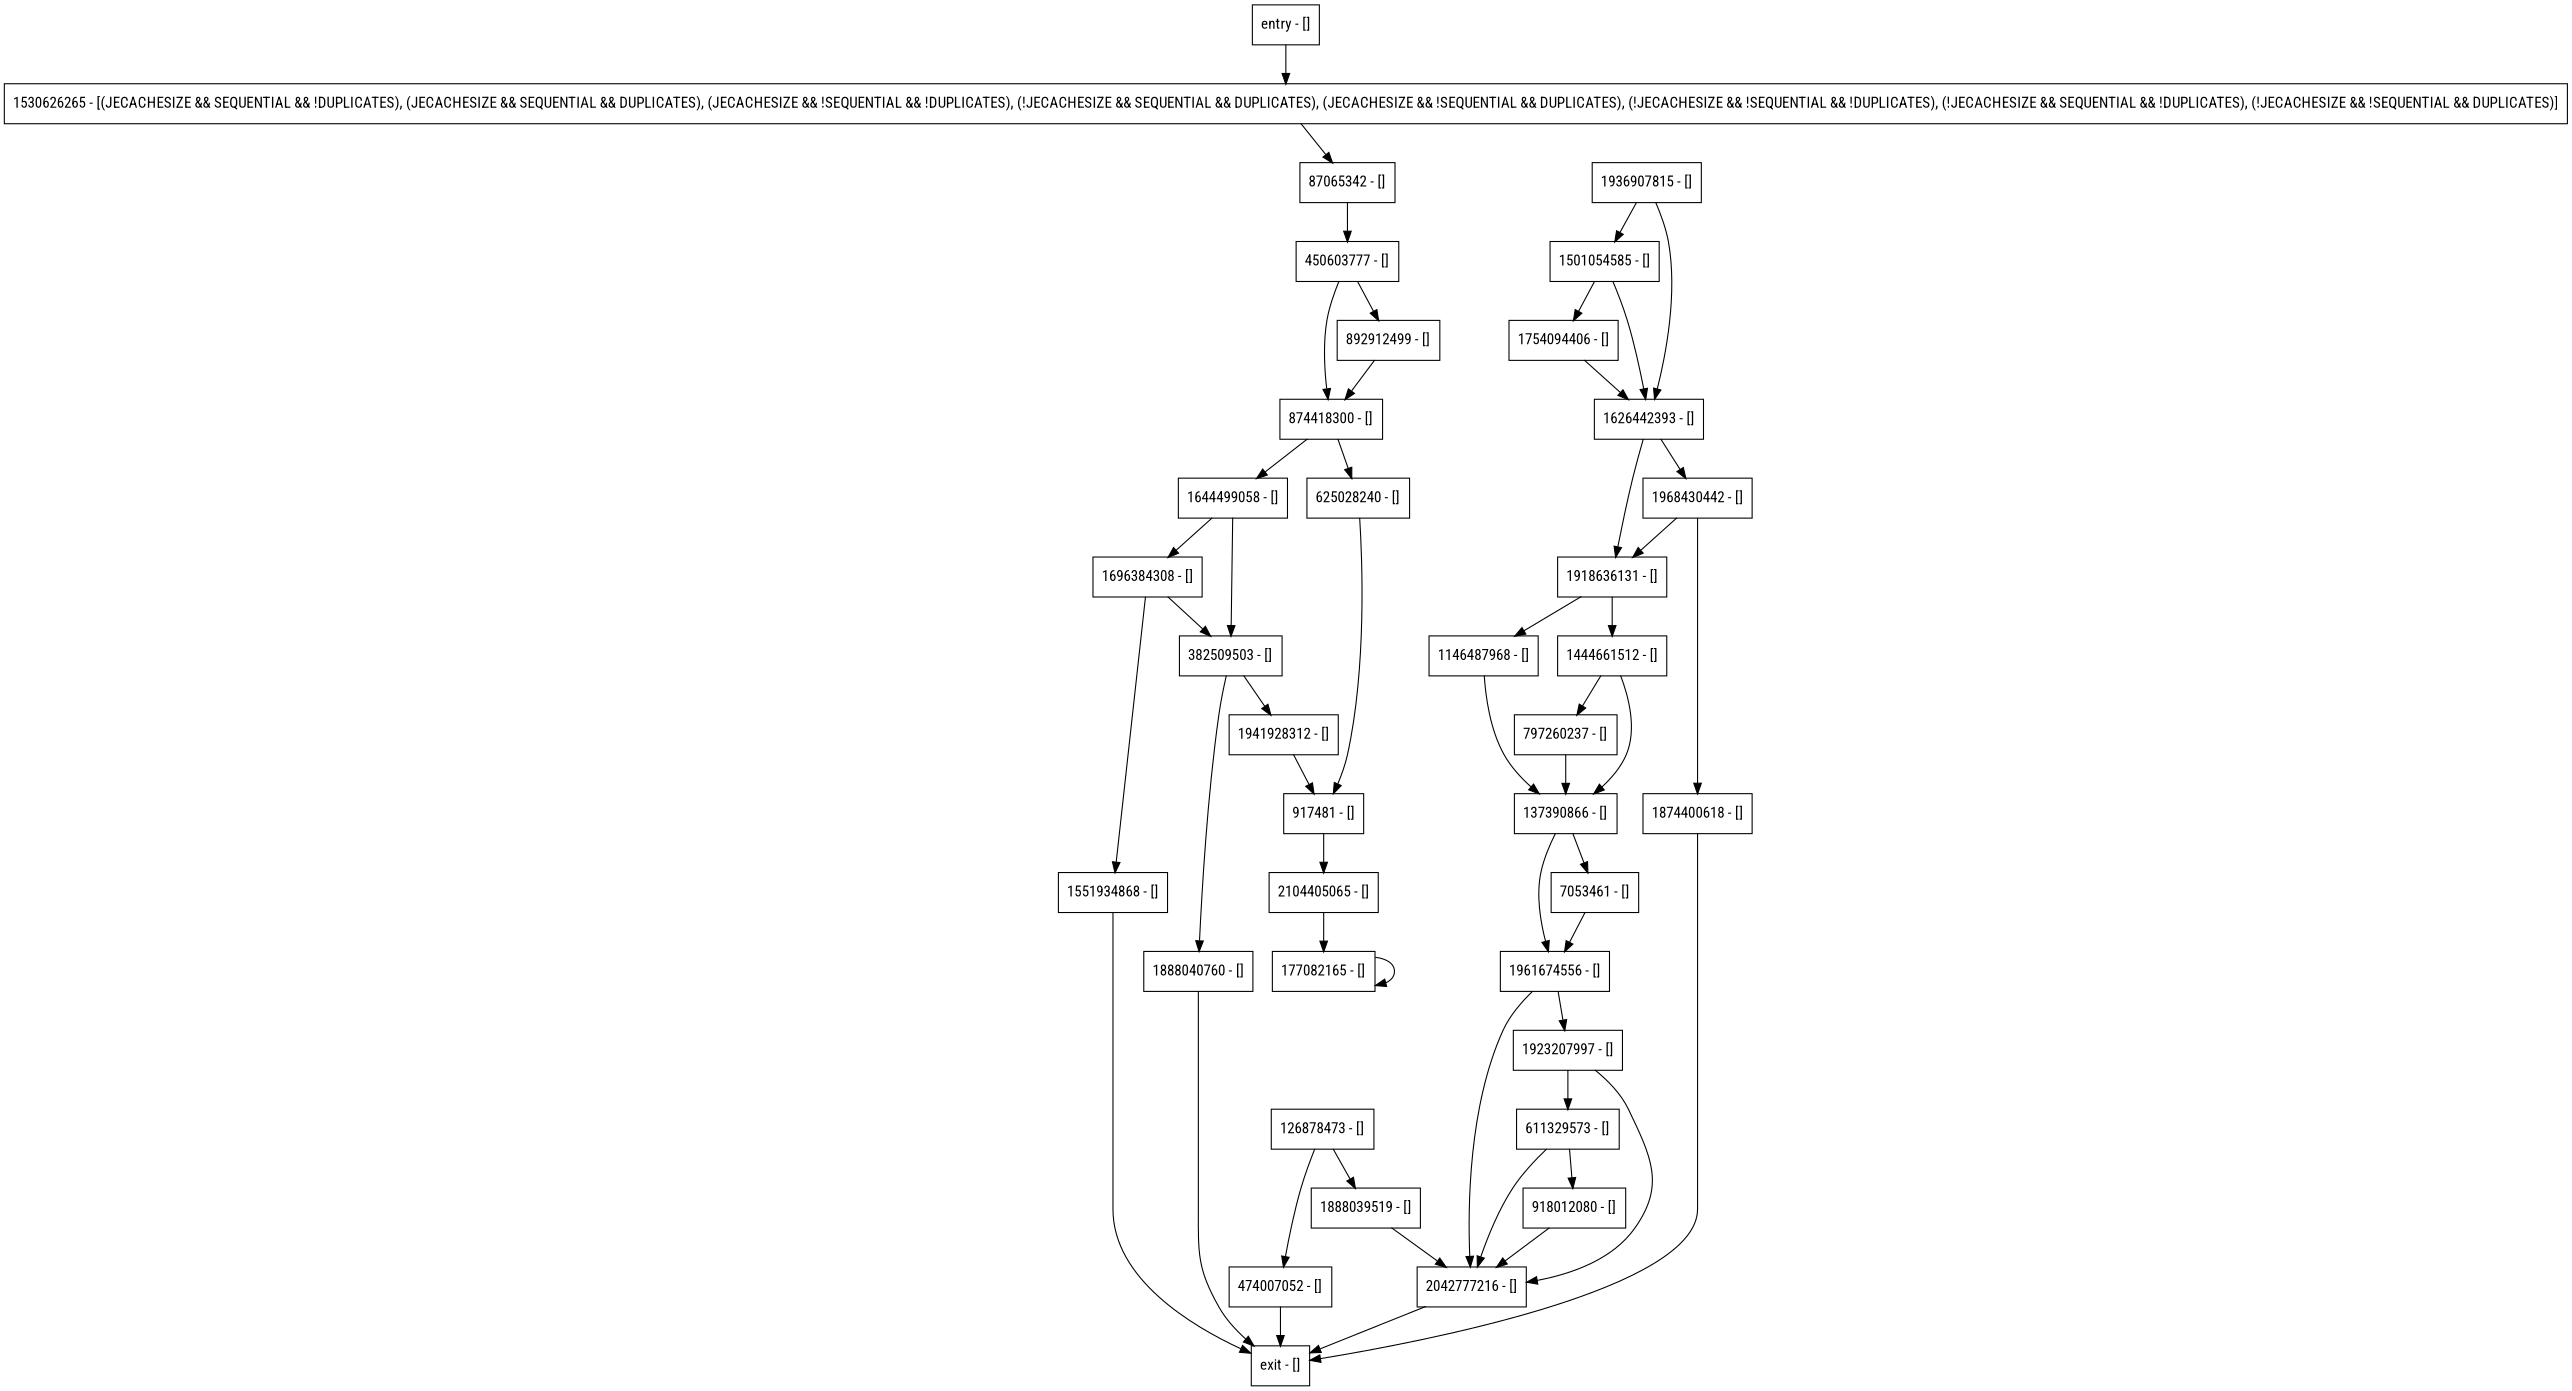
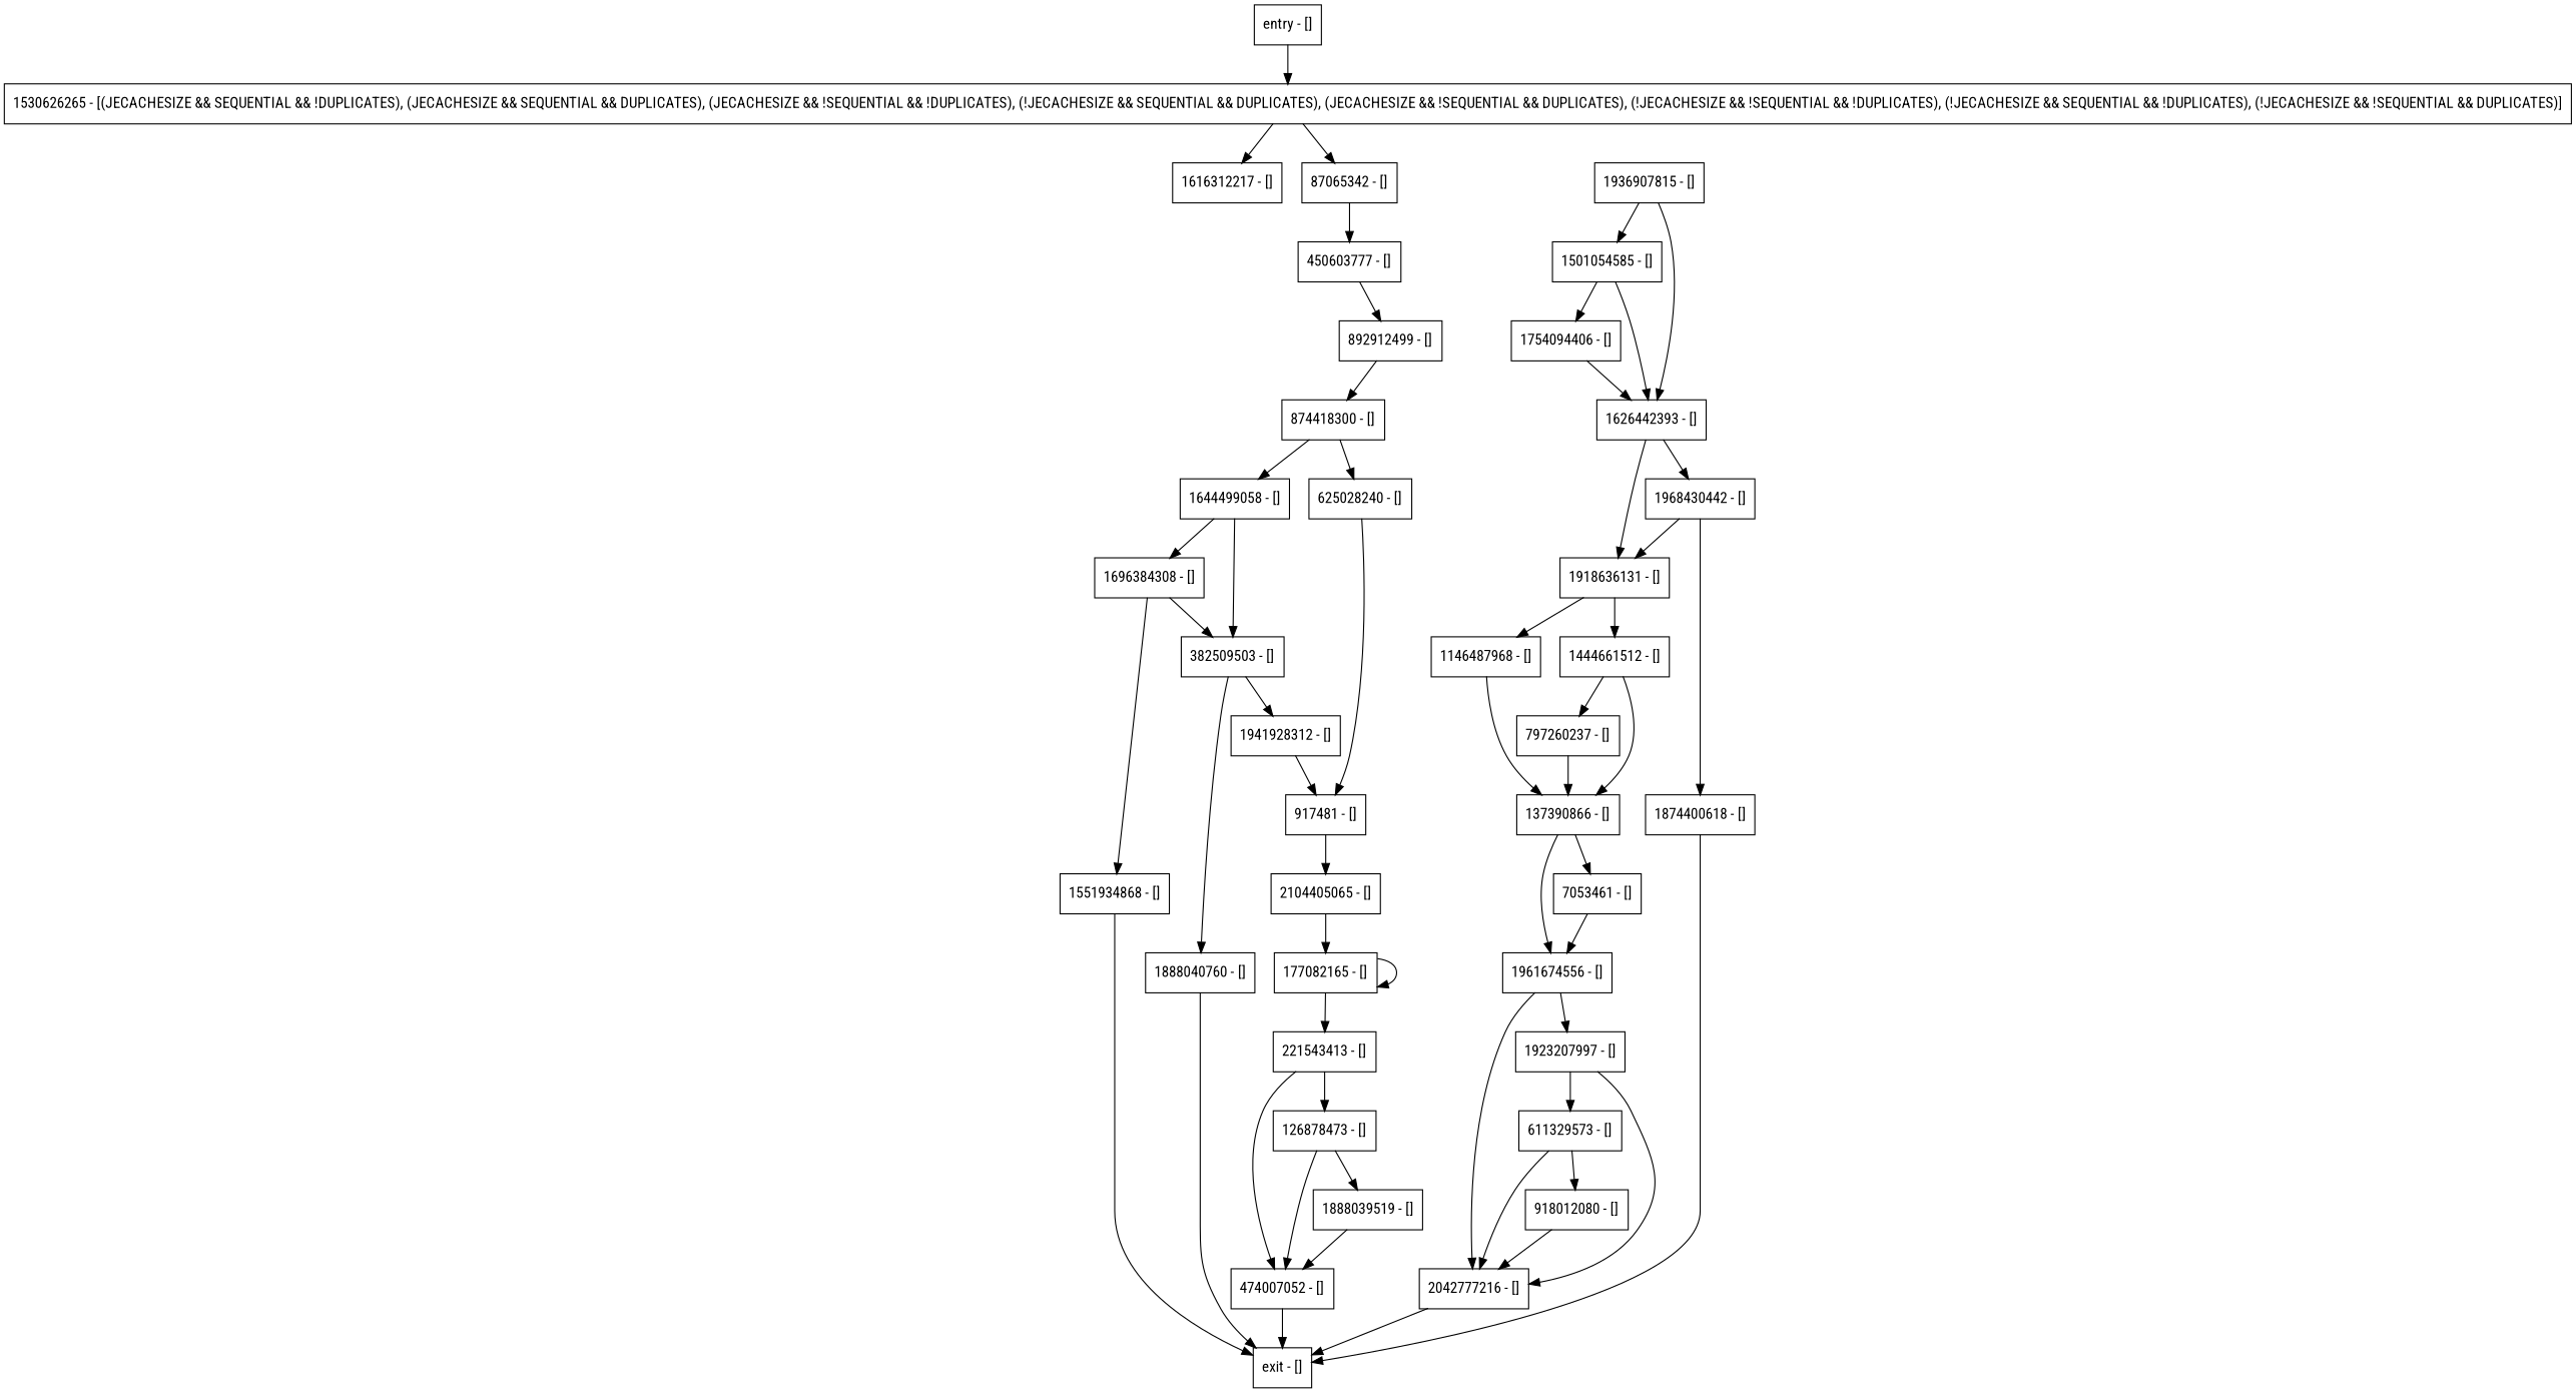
  digraph {
    fontname="Roboto Condensed"
    node [fontname="Roboto Condensed" shape=record]
    edge [fontname="Roboto Condensed"]
    n1 [label="2042777216 - []"]
    n2 [label="exit - []"]
    n3 [label="1444661512 - []"]
    n4 [label="797260237 - []"]
    n5 [label="137390866 - []"]
    n6 [label="1961674556 - []"]
    n7 [label="7053461 - []"]
    n8 [label="1501054585 - []"]
    n9 [label="1754094406 - []"]
    n10 [label="1626442393 - []"]
    n11 [label="1968430442 - []"]
    n12 [label="1918636131 - []"]
    n13 [label="1696384308 - []"]
    n14 [label="382509503 - []"]
    n15 [label="1551934868 - []"]
    n16 [label="1941928312 - []"]
    n17 [label="1888040760 - []"]
    n18 [label="1874400618 - []"]
    n19 [label="611329573 - []"]
    n20 [label="918012080 - []"]
    n21 [label="177082165 - []"]
+   n22 [label="221543413 - []"]
    n23 [label="126878473 - []"]
    n24 [label="474007052 - []"]
    n25 [label="87065342 - []"]
    n26 [label="450603777 - []"]
    n27 [label="874418300 - []"]
    n28 [label="892912499 - []"]
    n29 [label="1923207997 - []"]
    n30 [label="1888039519 - []"]
    n31 [label="1936907815 - []"]
    n32 [label="1644499058 - []"]
    n33 [label="625028240 - []"]
    n34 [label="917481 - []"]
    n35 [label="2104405065 - []"]
    n36 [label="1146487968 - []"]
    n37 [label="entry - []"]
    n38 [label="1530626265 - [(JECACHESIZE && SEQUENTIAL && !DUPLICATES), (JECACHESIZE && SEQUENTIAL && DUPLICATES), (JECACHESIZE && !SEQUENTIAL && !DUPLICATES), (!JECACHESIZE && SEQUENTIAL && DUPLICATES), (JECACHESIZE && !SEQUENTIAL && DUPLICATES), (!JECACHESIZE && !SEQUENTIAL && !DUPLICATES), (!JECACHESIZE && SEQUENTIAL && !DUPLICATES), (!JECACHESIZE && !SEQUENTIAL && DUPLICATES)]"]
+   n39 [label="1616312217 - []"]
    n1 -> n2
    n3 -> n4
    n3 -> n5
    n4 -> n5
    n5 -> n6
    n5 -> n7
    n6 -> n1
    n6 -> n29
    n7 -> n6
    n8 -> n9
    n8 -> n10
    n9 -> n10
    n10 -> n11
    n10 -> n12
    n11 -> n12
    n11 -> n18
    n12 -> n3
    n12 -> n36
    n13 -> n14
    n13 -> n15
    n14 -> n16
    n14 -> n17
    n15 -> n2
    n16 -> n34
    n17 -> n2
    n18 -> n2
    n19 -> n1
    n19 -> n20
    n20 -> n1
    n21 -> n21
+   n21 -> n22
+   n22 -> n23
+   n22 -> n24
    n23 -> n24
    n23 -> n30
    n24 -> n2
    n25 -> n26
-   n26 -> n27
    n26 -> n28
    n27 -> n32
    n27 -> n33
    n28 -> n27
    n29 -> n1
    n29 -> n19
-   n30 -> n1
+   n30 -> n24
    n31 -> n8
    n31 -> n10
    n32 -> n13
    n32 -> n14
    n33 -> n34
    n34 -> n35
    n35 -> n21
    n36 -> n5
    n37 -> n38
    n38 -> n25
+   n38 -> n39
  }
